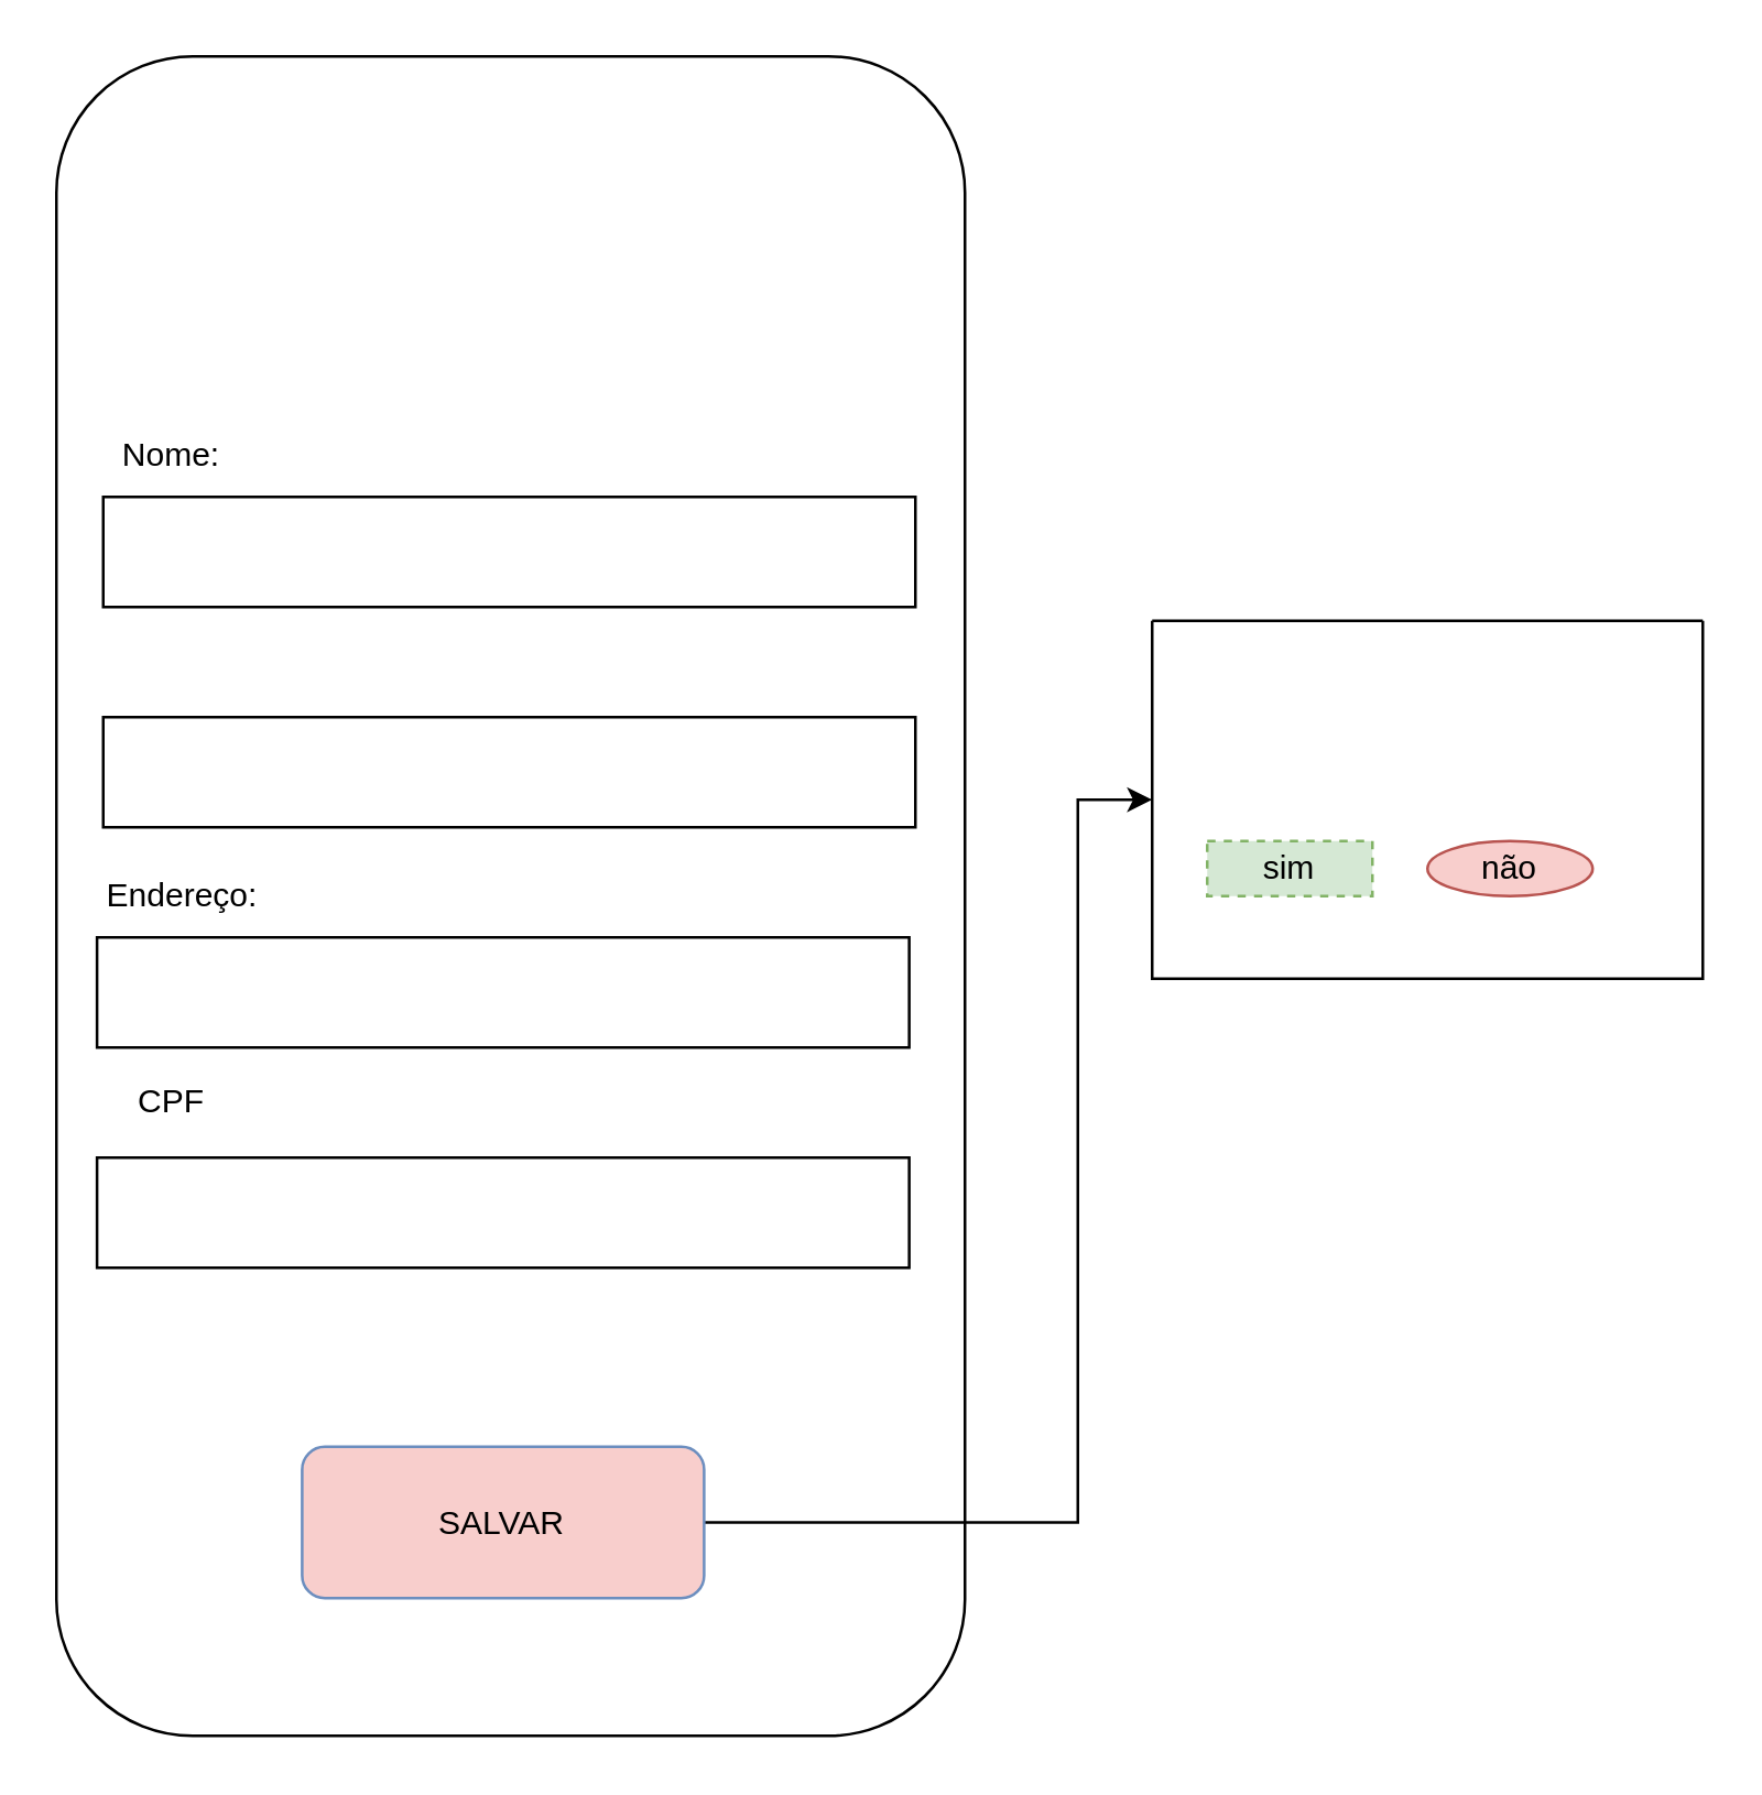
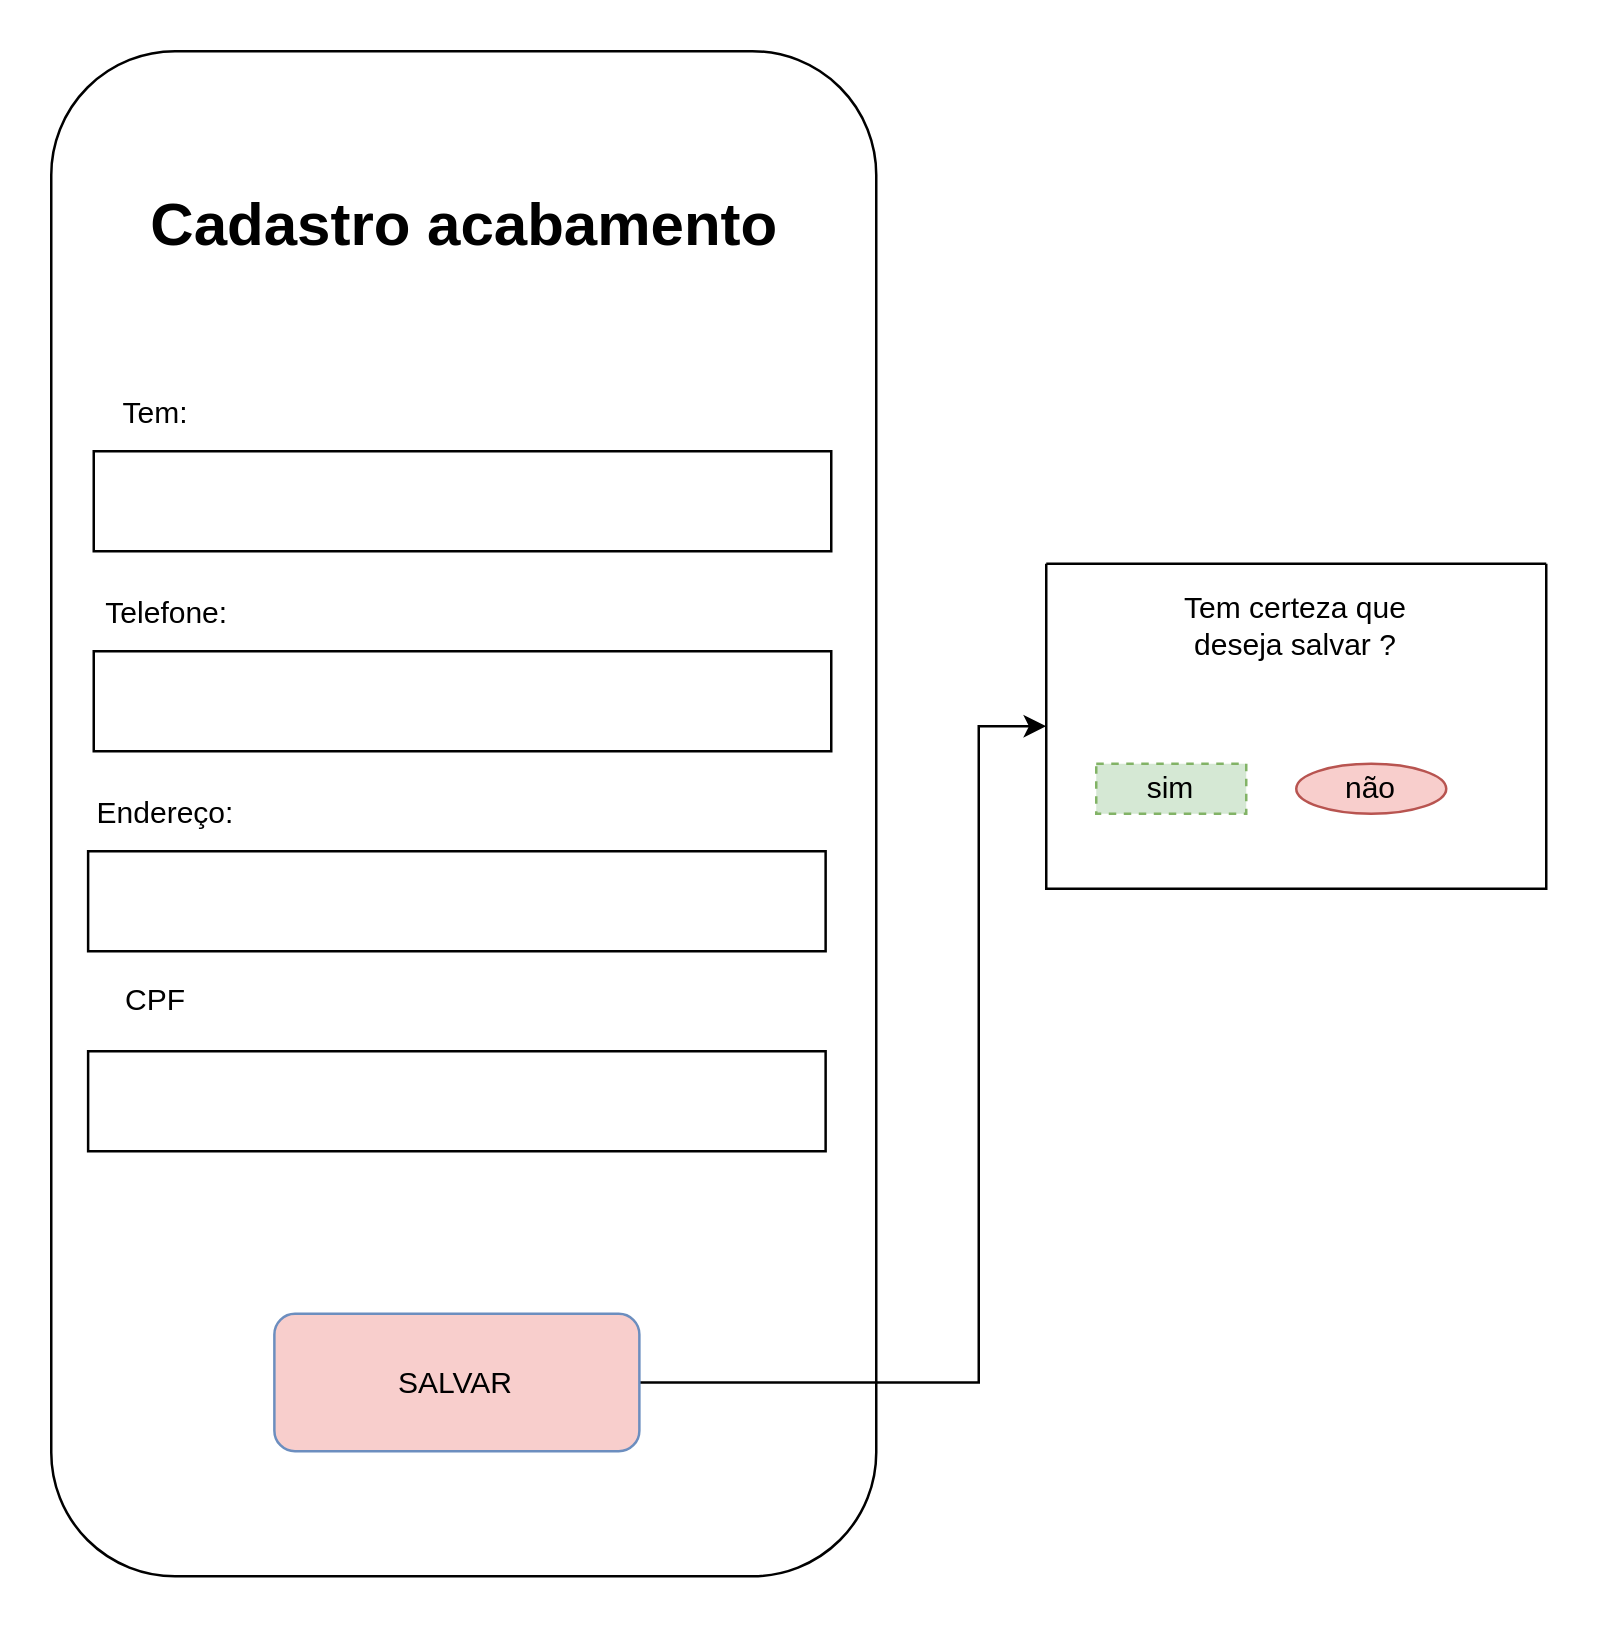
  <mxCell id="0" />
  <mxCell id="1" parent="0" />
  <mxCell id="2" value="" style="rounded=1;whiteSpace=wrap;html=1;direction=south;" vertex="1" parent="1"><mxGeometry x="20" y="20" width="330" height="610" as="geometry" /></mxCell>
- <mxCell id="4" value="Nome:" style="text;html=1;strokeColor=none;fillColor=none;align=center;verticalAlign=middle;whiteSpace=wrap;overflow=hidden;" vertex="1" parent="1"><mxGeometry x="37" y="150" width="50" height="30" as="geometry" /></mxCell>
+ <mxCell id="3" value="Cadastro acabamento" style="text;html=1;fontSize=24;fontStyle=1;verticalAlign=middle;align=center;" vertex="1" parent="1"><mxGeometry x="37" y="70" width="296" height="40" as="geometry" /></mxCell>
+ <mxCell id="4" value="Tem:" style="text;html=1;strokeColor=none;fillColor=none;align=center;verticalAlign=middle;whiteSpace=wrap;overflow=hidden;" vertex="1" parent="1"><mxGeometry x="37" y="150" width="50" height="30" as="geometry" /></mxCell>
  <mxCell id="5" value="" style="rounded=0;whiteSpace=wrap;html=1;" vertex="1" parent="1"><mxGeometry x="37" y="180" width="295" height="40" as="geometry" /></mxCell>
+ <mxCell id="6" value="Telefone:" style="text;html=1;strokeColor=none;fillColor=none;align=center;verticalAlign=middle;whiteSpace=wrap;overflow=hidden;" vertex="1" parent="1"><mxGeometry x="34.75" y="230" width="62.5" height="30" as="geometry" /></mxCell>
  <mxCell id="7" value="" style="rounded=0;whiteSpace=wrap;html=1;" vertex="1" parent="1"><mxGeometry x="37" y="260" width="295" height="40" as="geometry" /></mxCell>
  <mxCell id="8" value="" style="rounded=0;whiteSpace=wrap;html=1;" vertex="1" parent="1"><mxGeometry x="34.75" y="340" width="295" height="40" as="geometry" /></mxCell>
  <mxCell id="9" value="Endereço:" style="text;html=1;strokeColor=none;fillColor=none;align=center;verticalAlign=middle;whiteSpace=wrap;overflow=hidden;" vertex="1" parent="1"><mxGeometry x="26" y="315" width="80" height="20" as="geometry" /></mxCell>
  <mxCell id="10" value="" style="rounded=0;whiteSpace=wrap;html=1;" vertex="1" parent="1"><mxGeometry x="34.75" y="420" width="295" height="40" as="geometry" /></mxCell>
  <mxCell id="11" value="CPF" style="text;html=1;strokeColor=none;fillColor=none;align=center;verticalAlign=middle;whiteSpace=wrap;overflow=hidden;" vertex="1" parent="1"><mxGeometry x="42" y="390" width="39.75" height="20" as="geometry" /></mxCell>
  <mxCell id="12" style="edgeStyle=orthogonalEdgeStyle;rounded=0;orthogonalLoop=1;jettySize=auto;html=1;entryX=0;entryY=0.5;entryDx=0;entryDy=0;" edge="1" parent="1" source="13" target="14"><mxGeometry relative="1" as="geometry"><Array as="points"><mxPoint x="391" y="553" /><mxPoint x="391" y="290" /></Array></mxGeometry></mxCell>
  <mxCell id="13" value="SALVAR" style="rounded=1;whiteSpace=wrap;html=1;fillColor=#f8cecc;strokeColor=#6c8ebf;" vertex="1" parent="1"><mxGeometry x="109.25" y="525" width="146" height="55" as="geometry" /></mxCell>
  <mxCell id="14" value="" style="swimlane;startSize=0;" vertex="1" parent="1"><mxGeometry x="418" y="225" width="200" height="130" as="geometry" /></mxCell>
+ <mxCell id="15" value="Tem certeza que deseja salvar ?" style="text;html=1;align=center;verticalAlign=middle;whiteSpace=wrap;rounded=0;" vertex="1" parent="14"><mxGeometry x="50" y="10" width="100" height="30" as="geometry" /></mxCell>
  <mxCell id="16" value="sim" style="rounded=0;whiteSpace=wrap;html=1;fillColor=#d5e8d4;strokeColor=#82b366;dashed=1;" vertex="1" parent="14"><mxGeometry x="20" y="80" width="60" height="20" as="geometry" /></mxCell>
  <mxCell id="17" value="não" style="ellipse;whiteSpace=wrap;html=1;fillColor=#f8cecc;strokeColor=#b85450;" vertex="1" parent="14"><mxGeometry x="100" y="80" width="60" height="20" as="geometry" /></mxCell>
